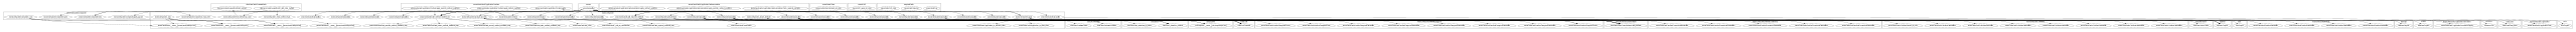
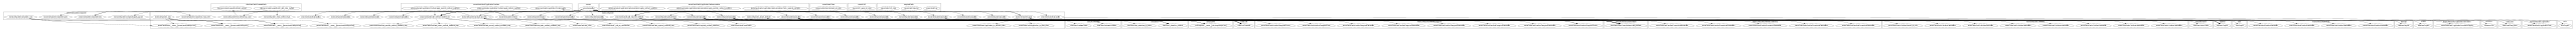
  digraph {
    fontname="Fira Sans"
    node [fontname="Fira Sans"]
    edge [fontname="Fira Sans"]
    "Moose::Meta::Role::Composite::new"
    "Moose::Meta::Role::Composite::apply_params"
    "Moose::Meta::Role::Composite::_new"
    "Moose::Meta::Role::Composite::name"
    "Moose::Meta::Role::Application::ToInstance::apply"
    "warnings::import"
    "Class::MOP::Mixin::HasMethods::_add_meta_method"
    "Class::MOP::Mixin::HasMethods::get_method"
    "Moose::Meta::Role::BEGIN@18"
    "Moose::Meta::Role::_new"
    "Moose::Meta::Role::get_required_methods_map"
    "Moose::Meta::Role::initialize"
    "Moose::Meta::Role::__ANON__[Moose/Meta/Role.pm:308]"
    "Moose::Meta::Role::BEGIN@16"
    "Moose::Meta::Role::get_method_modifier_list"
    "Moose::Meta::Role::composition_class_roles"
    "Moose::Meta::Role::add_required_methods"
    "Moose::Meta::Role::application_to_instance_class"
    "Moose::Meta::Role::add_attribute"
+   "Moose::Meta::Role::required_method_metaclass"
    "Moose::Meta::Role::BEGIN@23"
    "Moose::Meta::Role::BEGIN@22"
    "Moose::Meta::Role::BEGIN@19"
    "Moose::Meta::Role::_role_for_combination"
    "Moose::Meta::Role::find_method_by_name"
    "Moose::Meta::Role::BEGIN@24"
    "Moose::Meta::Role::BEGIN@14"
    "Moose::Meta::Role::calculate_all_roles"
    "Moose::Meta::Role::BEGIN@27"
    "Moose::Meta::Role::BEGIN@13"
    "Moose::Meta::Role::__ANON__[Moose/Meta/Role.pm:400]"
    "Moose::Meta::Role::get_after_method_modifiers_map"
    "Moose::Meta::Role::BEGIN@21"
    "Moose::Meta::Role::get_override_method_modifiers_map"
    "Moose::Meta::Role::BEGIN@20"
    "Moose::Meta::Role::BEGIN@10"
    "Moose::Meta::Role::_meta_method_class"
    "Moose::Meta::Role::BEGIN@11"
    "Moose::Meta::Role::BEGIN@2"
    "Moose::Meta::Role::BEGIN@25"
    "Moose::Meta::Role::combine"
    "Moose::Meta::Role::application_to_class_class"
    "Moose::Meta::Role::CORE:match"
    "Moose::Meta::Role::apply"
    "Moose::Meta::Role::get_before_method_modifiers_map"
    "Moose::Meta::Role::BEGIN@15"
    "Moose::Meta::Role::get_around_method_modifiers_map"
    "Moose::Meta::Role::__ANON__[Moose/Meta/Role.pm:354]"
    "Moose::Meta::Role::get_roles"
    "Moose::Meta::Role::__ANON__[Moose/Meta/Role.pm:91]"
    "Moose::Meta::Role::BEGIN@9"
    "Moose::Meta::Role::_attach_attribute"
    "Moose::BEGIN@36"
    "Class::MOP::Package::initialize"
    "Class::MOP::Package::name"
    "Moose::Meta::Role::Application::RoleSummation::check_required_methods"
    "Moose::Meta::Role::Application::RoleSummation::apply_override_method_modifiers"
    "Moose::Meta::Role::Application::RoleSummation::apply_method_modifiers"
    "Moose::Meta::Role::Attribute::BEGIN@16"
    "Moose::Meta::Role::Attribute::BEGIN@2"
    "Moose::Meta::Role::Attribute::BEGIN@10"
    "Moose::Meta::Role::Attribute::BEGIN@12"
    "Moose::Meta::Role::Attribute::BEGIN@14"
    "Moose::Meta::Role::Attribute::attach_to_role"
    "Moose::Meta::Role::Attribute::BEGIN@9"
    "Moose::Meta::Role::Attribute::BEGIN@13"
    "metaclass::import"
    "Scalar::Util::blessed"
    "UNIVERSAL::isa"
    "Moose::Meta::Class::calculate_all_roles"
    "Class::Load::load_class"
    "Class::MOP::Mixin::meta"
    "Sub::Exporter::__ANON__[Sub/Exporter.pm:756]"
    "base::import"
    "Moose::Util::_apply_all_roles"
    "strict::import"
    "Class::MOP::_definition_context"
    "Class::MOP::get_metaclass_by_name"
    "Moose::Meta::Role::Method::BEGIN@10"
    "Moose::Meta::Role::Method::BEGIN@11"
    "Moose::Meta::Role::Method::BEGIN@3"
    "Moose::Meta::Role::Method::BEGIN@13"
    "Exporter::import"
    "Moose::Meta::Role::Method::Conflicting::BEGIN@3"
    "Moose::Meta::Role::Method::Conflicting::BEGIN@15"
    "Moose::Meta::Role::Method::Conflicting::BEGIN@13"
    "Moose::Meta::Role::Method::Conflicting::BEGIN@11"
    "Moose::Meta::Role::Method::Conflicting::BEGIN@10"
    "Moose::Role::has"
    "Moose::Role::init_meta"
    "Moose::Role::requires"
    "Moose::Meta::Role::Method::Required::BEGIN@14"
    "Moose::Meta::Role::Method::Required::BEGIN@12"
    "Moose::Meta::Role::Method::Required::BEGIN@17"
    "Moose::Meta::Role::Method::Required::BEGIN@10"
    "Moose::Meta::Role::Method::Required::name"
    "Moose::Meta::Role::Method::Required::new"
    "Moose::Meta::Role::Method::Required::meta"
    "Moose::Meta::Role::Method::Required::BEGIN@3"
    "Class::MOP::Mixin::HasAttributes::add_attribute"
    "Moose::Meta::Role::Application::new"
    "Moose::Meta::Role::Application::ToClass::apply_override_method_modifiers"
    "Moose::Meta::Role::Application::ToClass::apply"
    "Moose::Meta::Role::Application::ToClass::apply_method_modifiers"
    subgraph cluster_1 {
      label="Moose::Meta::Role::Composite"
      "Moose::Meta::Role::Composite::new"
      "Moose::Meta::Role::Composite::apply_params"
      "Moose::Meta::Role::Composite::_new"
      "Moose::Meta::Role::Composite::name"
    }
    subgraph cluster_2 {
      label="Moose::Meta::Role::Application::ToInstance"
      "Moose::Meta::Role::Application::ToInstance::apply"
    }
    subgraph cluster_3 {
      label=warnings
      "warnings::import"
    }
    subgraph cluster_4 {
      label="Class::MOP::Mixin::HasMethods"
      "Class::MOP::Mixin::HasMethods::_add_meta_method"
      "Class::MOP::Mixin::HasMethods::get_method"
    }
    subgraph cluster_5 {
      label="Moose::Meta::Role"
      "Moose::Meta::Role::BEGIN@18"
      "Moose::Meta::Role::_new"
      "Moose::Meta::Role::get_required_methods_map"
      "Moose::Meta::Role::initialize"
      "Moose::Meta::Role::__ANON__[Moose/Meta/Role.pm:308]"
      "Moose::Meta::Role::BEGIN@16"
      "Moose::Meta::Role::get_method_modifier_list"
      "Moose::Meta::Role::composition_class_roles"
      "Moose::Meta::Role::add_required_methods"
      "Moose::Meta::Role::application_to_instance_class"
      "Moose::Meta::Role::add_attribute"
+     "Moose::Meta::Role::required_method_metaclass"
      "Moose::Meta::Role::BEGIN@23"
      "Moose::Meta::Role::BEGIN@22"
      "Moose::Meta::Role::BEGIN@19"
      "Moose::Meta::Role::_role_for_combination"
      "Moose::Meta::Role::find_method_by_name"
      "Moose::Meta::Role::BEGIN@24"
      "Moose::Meta::Role::BEGIN@14"
      "Moose::Meta::Role::calculate_all_roles"
      "Moose::Meta::Role::BEGIN@27"
      "Moose::Meta::Role::BEGIN@13"
      "Moose::Meta::Role::__ANON__[Moose/Meta/Role.pm:400]"
      "Moose::Meta::Role::get_after_method_modifiers_map"
      "Moose::Meta::Role::BEGIN@21"
      "Moose::Meta::Role::get_override_method_modifiers_map"
      "Moose::Meta::Role::BEGIN@20"
      "Moose::Meta::Role::BEGIN@10"
      "Moose::Meta::Role::_meta_method_class"
      "Moose::Meta::Role::BEGIN@11"
      "Moose::Meta::Role::BEGIN@2"
      "Moose::Meta::Role::BEGIN@25"
      "Moose::Meta::Role::combine"
      "Moose::Meta::Role::application_to_class_class"
      "Moose::Meta::Role::CORE:match"
      "Moose::Meta::Role::apply"
      "Moose::Meta::Role::get_before_method_modifiers_map"
      "Moose::Meta::Role::BEGIN@15"
      "Moose::Meta::Role::get_around_method_modifiers_map"
      "Moose::Meta::Role::__ANON__[Moose/Meta/Role.pm:354]"
      "Moose::Meta::Role::get_roles"
      "Moose::Meta::Role::__ANON__[Moose/Meta/Role.pm:91]"
      "Moose::Meta::Role::BEGIN@9"
      "Moose::Meta::Role::_attach_attribute"
    }
    subgraph cluster_6 {
      label=Moose
      "Moose::BEGIN@36"
    }
    subgraph cluster_7 {
      label="Class::MOP::Package"
      "Class::MOP::Package::initialize"
      "Class::MOP::Package::name"
    }
    subgraph cluster_8 {
      label="Moose::Meta::Role::Application::RoleSummation"
      "Moose::Meta::Role::Application::RoleSummation::check_required_methods"
      "Moose::Meta::Role::Application::RoleSummation::apply_override_method_modifiers"
      "Moose::Meta::Role::Application::RoleSummation::apply_method_modifiers"
    }
    subgraph cluster_9 {
      label="Moose::Meta::Role::Attribute"
      "Moose::Meta::Role::Attribute::BEGIN@16"
      "Moose::Meta::Role::Attribute::BEGIN@2"
      "Moose::Meta::Role::Attribute::BEGIN@10"
      "Moose::Meta::Role::Attribute::BEGIN@12"
      "Moose::Meta::Role::Attribute::BEGIN@14"
      "Moose::Meta::Role::Attribute::attach_to_role"
      "Moose::Meta::Role::Attribute::BEGIN@9"
      "Moose::Meta::Role::Attribute::BEGIN@13"
    }
    subgraph cluster_10 {
      label=context
      "metaclass::import"
    }
    subgraph cluster_11 {
      label="Scalar::Util"
      "Scalar::Util::blessed"
    }
    subgraph cluster_12 {
      label=UNIVERSAL
      "UNIVERSAL::isa"
    }
    subgraph cluster_13 {
      label="Moose::Meta::Class"
      "Moose::Meta::Class::calculate_all_roles"
    }
    subgraph cluster_14 {
      label="Class::Load"
      "Class::Load::load_class"
    }
    subgraph cluster_15 {
      label="Class::MOP::Mixin"
      "Class::MOP::Mixin::meta"
    }
    subgraph cluster_16 {
      label="Sub::Exporter"
      "Sub::Exporter::__ANON__[Sub/Exporter.pm:756]"
    }
    subgraph cluster_17 {
      label=base
      "base::import"
    }
    subgraph cluster_18 {
      label="Moose::Util"
      "Moose::Util::_apply_all_roles"
    }
    subgraph cluster_19 {
      label="strict"
      "strict::import"
    }
    subgraph cluster_20 {
      label="Class::BEGIN"
      "Class::MOP::_definition_context"
      "Class::MOP::get_metaclass_by_name"
    }
    subgraph cluster_21 {
      label="Moose::Meta::Role::Method"
      "Moose::Meta::Role::Method::BEGIN@10"
      "Moose::Meta::Role::Method::BEGIN@11"
      "Moose::Meta::Role::Method::BEGIN@3"
      "Moose::Meta::Role::Method::BEGIN@13"
    }
    subgraph cluster_22 {
      label=Exporter
      "Exporter::import"
    }
    subgraph cluster_23 {
      label="Moose::Meta::Role::Method::Conflicting"
      "Moose::Meta::Role::Method::Conflicting::BEGIN@3"
      "Moose::Meta::Role::Method::Conflicting::BEGIN@15"
      "Moose::Meta::Role::Method::Conflicting::BEGIN@13"
      "Moose::Meta::Role::Method::Conflicting::BEGIN@11"
      "Moose::Meta::Role::Method::Conflicting::BEGIN@10"
    }
    subgraph cluster_24 {
      label="Required::Role"
      "Moose::Role::has"
      "Moose::Role::init_meta"
      "Moose::Role::requires"
    }
    subgraph cluster_25 {
      label="Moose::Meta::Role::Method::Required"
      "Moose::Meta::Role::Method::Required::BEGIN@14"
      "Moose::Meta::Role::Method::Required::BEGIN@12"
      "Moose::Meta::Role::Method::Required::BEGIN@17"
      "Moose::Meta::Role::Method::Required::BEGIN@10"
      "Moose::Meta::Role::Method::Required::name"
      "Moose::Meta::Role::Method::Required::new"
      "Moose::Meta::Role::Method::Required::meta"
      "Moose::Meta::Role::Method::Required::BEGIN@3"
    }
    subgraph cluster_26 {
      label="Class::MOP::Mixin::HasAttributes"
      "Class::MOP::Mixin::HasAttributes::add_attribute"
    }
    subgraph cluster_27 {
      label="Moose::Meta::Role::Application"
      "Moose::Meta::Role::Application::new"
    }
    subgraph cluster_28 {
      label="Moose::Meta::Role::Application::ToClass"
      "Moose::Meta::Role::Application::ToClass::apply_override_method_modifiers"
      "Moose::Meta::Role::Application::ToClass::apply"
      "Moose::Meta::Role::Application::ToClass::apply_method_modifiers"
    }
    "Moose::Meta::Role::Composite::new" -> "Moose::Meta::Role::composition_class_roles"
    "Moose::Meta::Role::Composite::_new" -> "Moose::Meta::Role::__ANON__[Moose/Meta/Role.pm:308]"
    "Moose::Meta::Role::Composite::_new" -> "Moose::Meta::Role::__ANON__[Moose/Meta/Role.pm:354]"
    "Moose::Meta::Role::Composite::_new" -> "Moose::Meta::Role::__ANON__[Moose/Meta/Role.pm:91]"
    "Class::MOP::Mixin::HasMethods::_add_meta_method" -> "Moose::Meta::Role::find_method_by_name"
    "Class::MOP::Mixin::HasMethods::_add_meta_method" -> "Moose::Meta::Role::_meta_method_class"
    "Moose::Meta::Role::_new" -> "Moose::Meta::Role::__ANON__[Moose/Meta/Role.pm:308]"
    "Moose::Meta::Role::_new" -> "Moose::Meta::Role::__ANON__[Moose/Meta/Role.pm:400]"
    "Moose::Meta::Role::_new" -> "Moose::Meta::Role::__ANON__[Moose/Meta/Role.pm:354]"
    "Moose::Meta::Role::_new" -> "Moose::Meta::Role::__ANON__[Moose/Meta/Role.pm:91]"
    "Moose::Meta::Role::initialize" -> "Class::MOP::Package::initialize"
    "Moose::Meta::Role::initialize" -> "Class::MOP::get_metaclass_by_name"
    "Moose::Meta::Role::BEGIN@16" -> "Sub::Exporter::__ANON__[Sub/Exporter.pm:756]"
    "Moose::Meta::Role::get_method_modifier_list" -> "Moose::Meta::Role::get_after_method_modifiers_map"
    "Moose::Meta::Role::get_method_modifier_list" -> "Moose::Meta::Role::get_override_method_modifiers_map"
    "Moose::Meta::Role::get_method_modifier_list" -> "Moose::Meta::Role::get_before_method_modifiers_map"
    "Moose::Meta::Role::get_method_modifier_list" -> "Moose::Meta::Role::get_around_method_modifiers_map"
    "Moose::Meta::Role::add_required_methods" -> "Moose::Meta::Role::get_required_methods_map"
+   "Moose::Meta::Role::add_required_methods" -> "Moose::Meta::Role::required_method_metaclass"
    "Moose::Meta::Role::add_required_methods" -> "Scalar::Util::blessed"
    "Moose::Meta::Role::add_required_methods" -> "Moose::Meta::Role::Method::Required::name"
    "Moose::Meta::Role::add_required_methods" -> "Moose::Meta::Role::Method::Required::new"
    "Moose::Meta::Role::add_attribute" -> "Moose::Meta::Role::CORE:match"
    "Moose::Meta::Role::add_attribute" -> "Scalar::Util::blessed"
    "Moose::Meta::Role::add_attribute" -> "Class::MOP::Mixin::HasAttributes::add_attribute"
    "Moose::Meta::Role::BEGIN@22" -> "Class::MOP::_definition_context"
    "Moose::Meta::Role::BEGIN@22" -> "Moose::Meta::Role::Method::Conflicting::BEGIN@3"
    "Moose::Meta::Role::BEGIN@22" -> "Moose::Meta::Role::Method::Conflicting::BEGIN@15"
    "Moose::Meta::Role::BEGIN@22" -> "Moose::Meta::Role::Method::Conflicting::BEGIN@13"
    "Moose::Meta::Role::BEGIN@22" -> "Moose::Meta::Role::Method::Conflicting::BEGIN@11"
    "Moose::Meta::Role::BEGIN@22" -> "Moose::Meta::Role::Method::Conflicting::BEGIN@10"
    "Moose::Meta::Role::BEGIN@22" -> "Moose::Meta::Role::Method::Required::meta"
    "Moose::Meta::Role::BEGIN@22" -> "Class::MOP::Mixin::HasAttributes::add_attribute"
    "Moose::Meta::Role::BEGIN@19" -> "Moose::Meta::Role::Attribute::BEGIN@16"
    "Moose::Meta::Role::BEGIN@19" -> "Moose::Meta::Role::Attribute::BEGIN@2"
    "Moose::Meta::Role::BEGIN@19" -> "Moose::Meta::Role::Attribute::BEGIN@10"
    "Moose::Meta::Role::BEGIN@19" -> "Moose::Meta::Role::Attribute::BEGIN@12"
    "Moose::Meta::Role::BEGIN@19" -> "Moose::Meta::Role::Attribute::BEGIN@14"
    "Moose::Meta::Role::BEGIN@19" -> "Moose::Meta::Role::Attribute::BEGIN@9"
    "Moose::Meta::Role::BEGIN@19" -> "Moose::Meta::Role::Attribute::BEGIN@13"
    "Moose::Meta::Role::BEGIN@19" -> "Class::MOP::Mixin::meta"
    "Moose::Meta::Role::BEGIN@19" -> "Class::MOP::_definition_context"
    "Moose::Meta::Role::BEGIN@19" -> "Class::MOP::Mixin::HasAttributes::add_attribute"
    "Moose::Meta::Role::find_method_by_name" -> "Class::MOP::Mixin::HasMethods::get_method"
    "Moose::Meta::Role::BEGIN@24" -> "Sub::Exporter::__ANON__[Sub/Exporter.pm:756]"
    "Moose::Meta::Role::BEGIN@14" -> "Exporter::import"
    "Moose::Meta::Role::calculate_all_roles" -> "Moose::Meta::Role::Composite::name"
    "Moose::Meta::Role::calculate_all_roles" -> "Moose::Meta::Role::calculate_all_roles"
    "Moose::Meta::Role::calculate_all_roles" -> "Moose::Meta::Role::get_roles"
    "Moose::Meta::Role::calculate_all_roles" -> "Class::MOP::Package::name"
    "Moose::Meta::Role::BEGIN@27" -> "base::import"
    "Moose::Meta::Role::BEGIN@13" -> "Exporter::import"
    "Moose::Meta::Role::BEGIN@21" -> "Class::MOP::_definition_context"
    "Moose::Meta::Role::BEGIN@21" -> "Moose::Meta::Role::Method::Required::BEGIN@14"
    "Moose::Meta::Role::BEGIN@21" -> "Moose::Meta::Role::Method::Required::BEGIN@12"
    "Moose::Meta::Role::BEGIN@21" -> "Moose::Meta::Role::Method::Required::BEGIN@17"
    "Moose::Meta::Role::BEGIN@21" -> "Moose::Meta::Role::Method::Required::BEGIN@10"
    "Moose::Meta::Role::BEGIN@21" -> "Moose::Meta::Role::Method::Required::meta"
    "Moose::Meta::Role::BEGIN@21" -> "Moose::Meta::Role::Method::Required::BEGIN@3"
    "Moose::Meta::Role::BEGIN@21" -> "Class::MOP::Mixin::HasAttributes::add_attribute"
    "Moose::Meta::Role::BEGIN@20" -> "Moose::Meta::Role::Method::BEGIN@10"
    "Moose::Meta::Role::BEGIN@20" -> "Moose::Meta::Role::Method::BEGIN@11"
    "Moose::Meta::Role::BEGIN@20" -> "Moose::Meta::Role::Method::BEGIN@3"
    "Moose::Meta::Role::BEGIN@20" -> "Moose::Meta::Role::Method::BEGIN@13"
    "Moose::Meta::Role::BEGIN@10" -> "warnings::import"
    "Moose::Meta::Role::BEGIN@11" -> "metaclass::import"
    "Moose::Meta::Role::combine" -> "Moose::Meta::Role::Composite::new"
    "Moose::Meta::Role::combine" -> "Moose::Meta::Role::Composite::apply_params"
    "Moose::Meta::Role::combine" -> "Moose::Meta::Role::_role_for_combination"
    "Moose::Meta::Role::combine" -> "Scalar::Util::blessed"
    "Moose::Meta::Role::apply" -> "Moose::Meta::Role::Application::ToInstance::apply"
    "Moose::Meta::Role::apply" -> "Moose::Meta::Role::application_to_instance_class"
    "Moose::Meta::Role::apply" -> "Moose::Meta::Role::application_to_class_class"
    "Moose::Meta::Role::apply" -> "Scalar::Util::blessed"
    "Moose::Meta::Role::apply" -> "UNIVERSAL::isa"
    "Moose::Meta::Role::apply" -> "Class::Load::load_class"
    "Moose::Meta::Role::apply" -> "Moose::Meta::Role::Application::new"
    "Moose::Meta::Role::apply" -> "Moose::Meta::Role::Application::ToClass::apply"
    "Moose::Meta::Role::BEGIN@15" -> "Exporter::import"
    "Moose::Meta::Role::BEGIN@9" -> "strict::import"
    "Moose::Meta::Role::_attach_attribute" -> "Moose::Meta::Role::Attribute::attach_to_role"
    "Moose::BEGIN@36" -> "Moose::Meta::Role::BEGIN@18"
    "Moose::BEGIN@36" -> "Moose::Meta::Role::BEGIN@16"
    "Moose::BEGIN@36" -> "Moose::Meta::Role::BEGIN@23"
    "Moose::BEGIN@36" -> "Moose::Meta::Role::BEGIN@22"
    "Moose::BEGIN@36" -> "Moose::Meta::Role::BEGIN@19"
    "Moose::BEGIN@36" -> "Moose::Meta::Role::BEGIN@24"
    "Moose::BEGIN@36" -> "Moose::Meta::Role::BEGIN@14"
    "Moose::BEGIN@36" -> "Moose::Meta::Role::BEGIN@27"
    "Moose::BEGIN@36" -> "Moose::Meta::Role::BEGIN@13"
    "Moose::BEGIN@36" -> "Moose::Meta::Role::BEGIN@21"
    "Moose::BEGIN@36" -> "Moose::Meta::Role::BEGIN@20"
    "Moose::BEGIN@36" -> "Moose::Meta::Role::BEGIN@10"
    "Moose::BEGIN@36" -> "Moose::Meta::Role::BEGIN@11"
    "Moose::BEGIN@36" -> "Moose::Meta::Role::BEGIN@2"
    "Moose::BEGIN@36" -> "Moose::Meta::Role::BEGIN@25"
    "Moose::BEGIN@36" -> "Moose::Meta::Role::BEGIN@15"
    "Moose::BEGIN@36" -> "Moose::Meta::Role::BEGIN@9"
    "Moose::Meta::Role::Application::RoleSummation::check_required_methods" -> "Moose::Meta::Role::add_required_methods"
    "Moose::Meta::Role::Application::RoleSummation::apply_override_method_modifiers" -> "Moose::Meta::Role::get_method_modifier_list"
    "Moose::Meta::Role::Application::RoleSummation::apply_method_modifiers" -> "Moose::Meta::Role::get_method_modifier_list"
    "Moose::Meta::Class::calculate_all_roles" -> "Moose::Meta::Role::calculate_all_roles"
    "Moose::Util::_apply_all_roles" -> "Moose::Meta::Role::combine"
    "Moose::Util::_apply_all_roles" -> "Moose::Meta::Role::apply"
    "Moose::Role::has" -> "Moose::Meta::Role::add_attribute"
    "Moose::Role::init_meta" -> "Moose::Meta::Role::initialize"
    "Moose::Role::requires" -> "Moose::Meta::Role::add_required_methods"
    "Class::MOP::Mixin::HasAttributes::add_attribute" -> "Moose::Meta::Role::_attach_attribute"
    "Moose::Meta::Role::Application::ToClass::apply_override_method_modifiers" -> "Moose::Meta::Role::get_method_modifier_list"
    "Moose::Meta::Role::Application::ToClass::apply_method_modifiers" -> "Moose::Meta::Role::get_method_modifier_list"
  }
